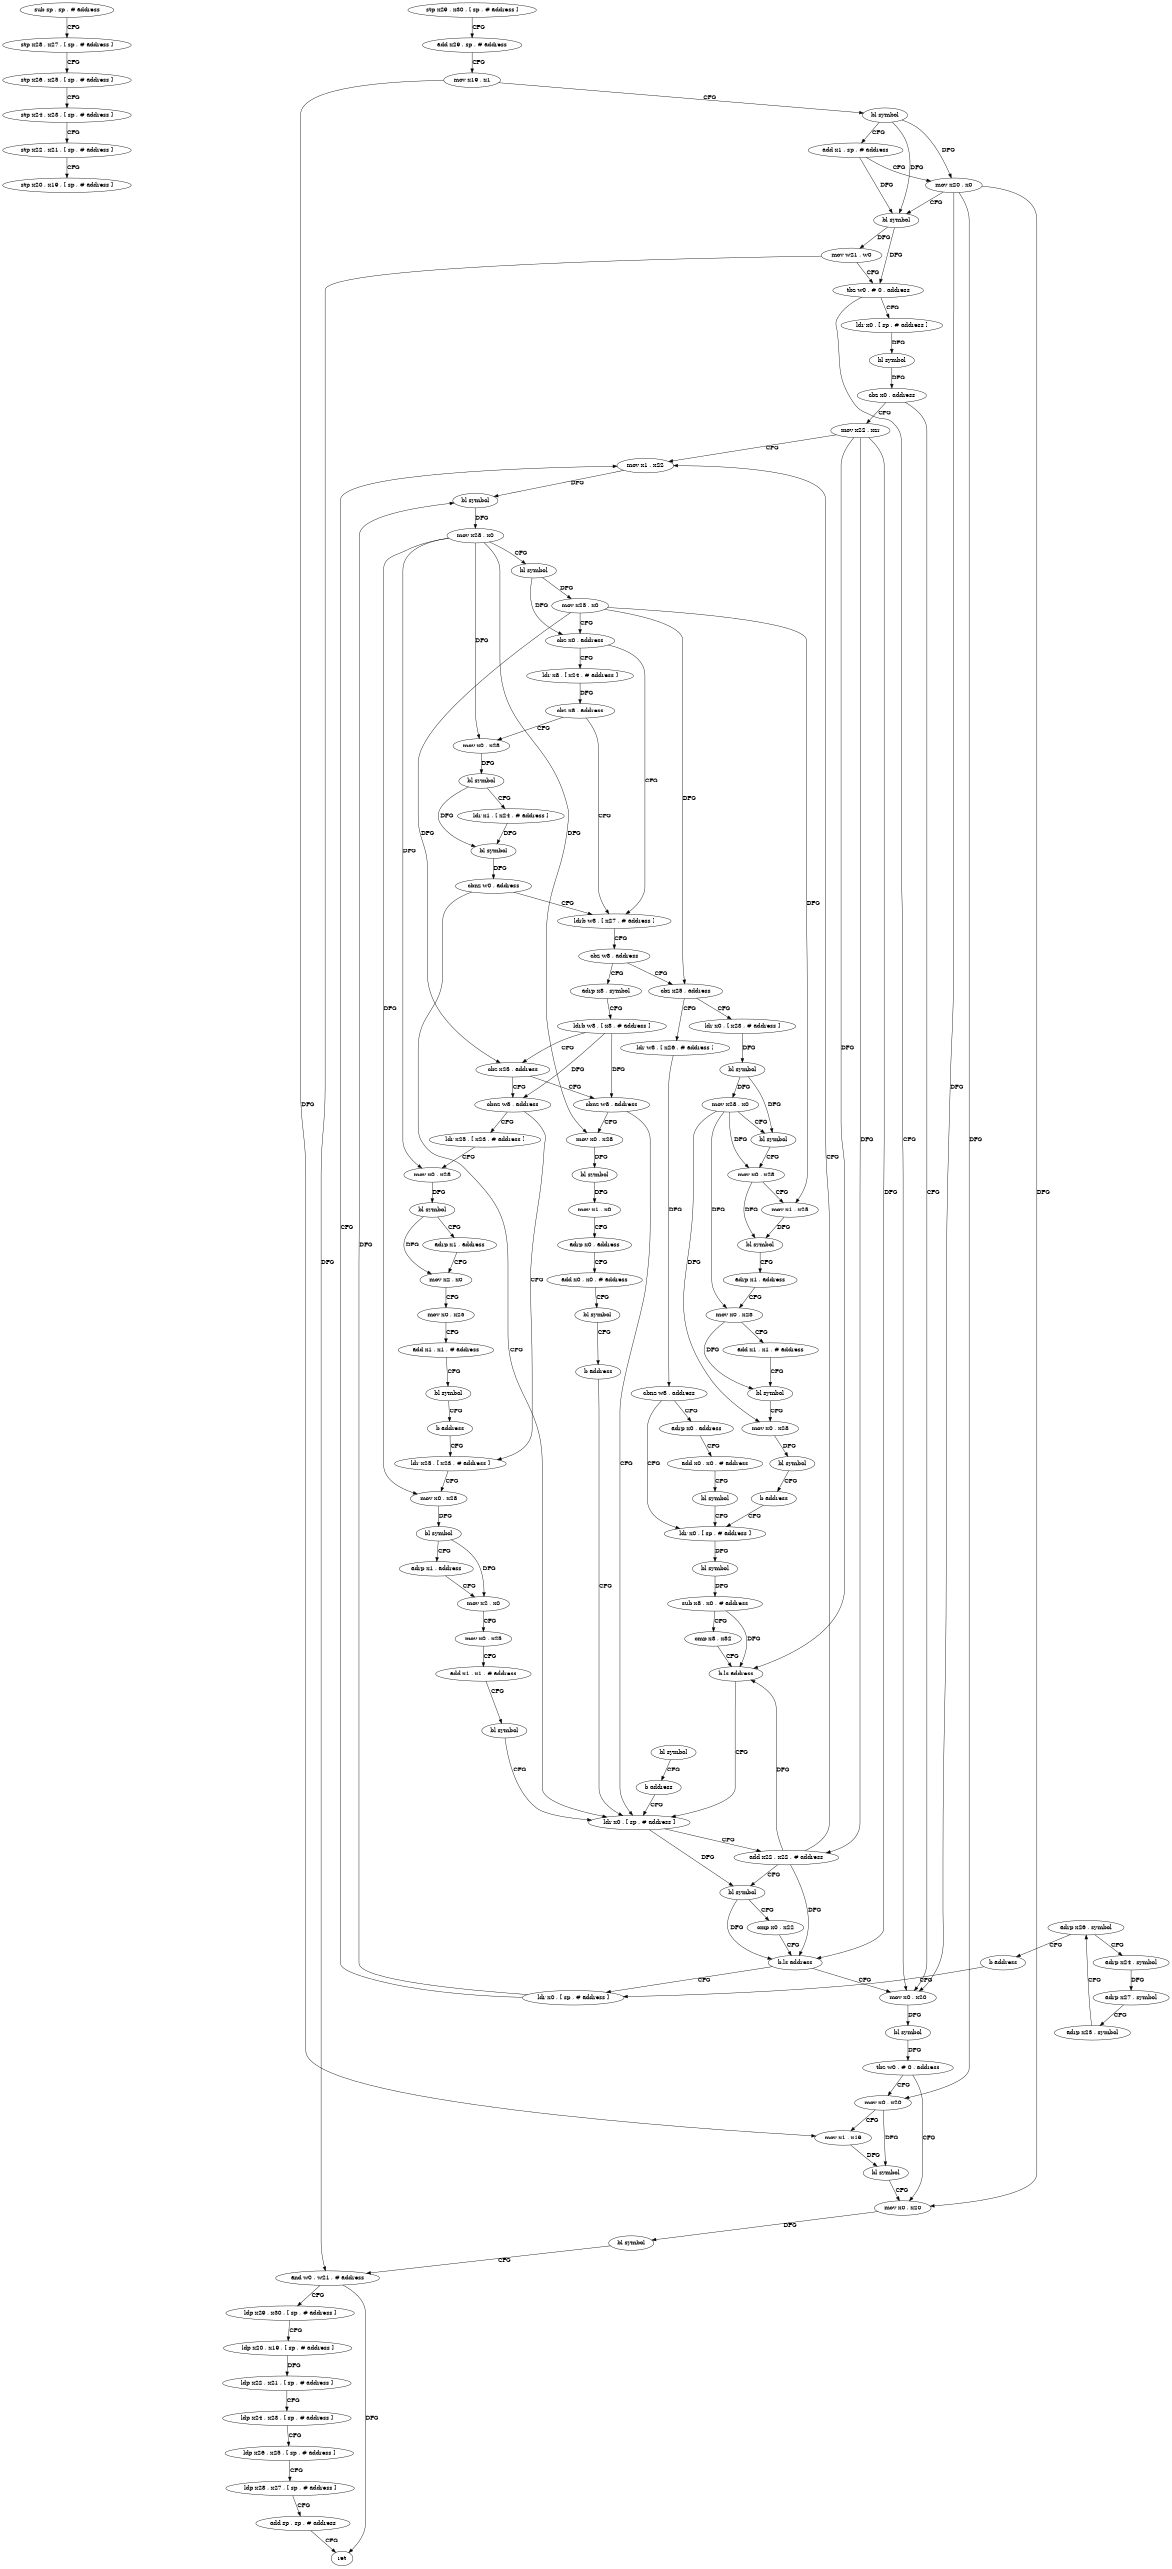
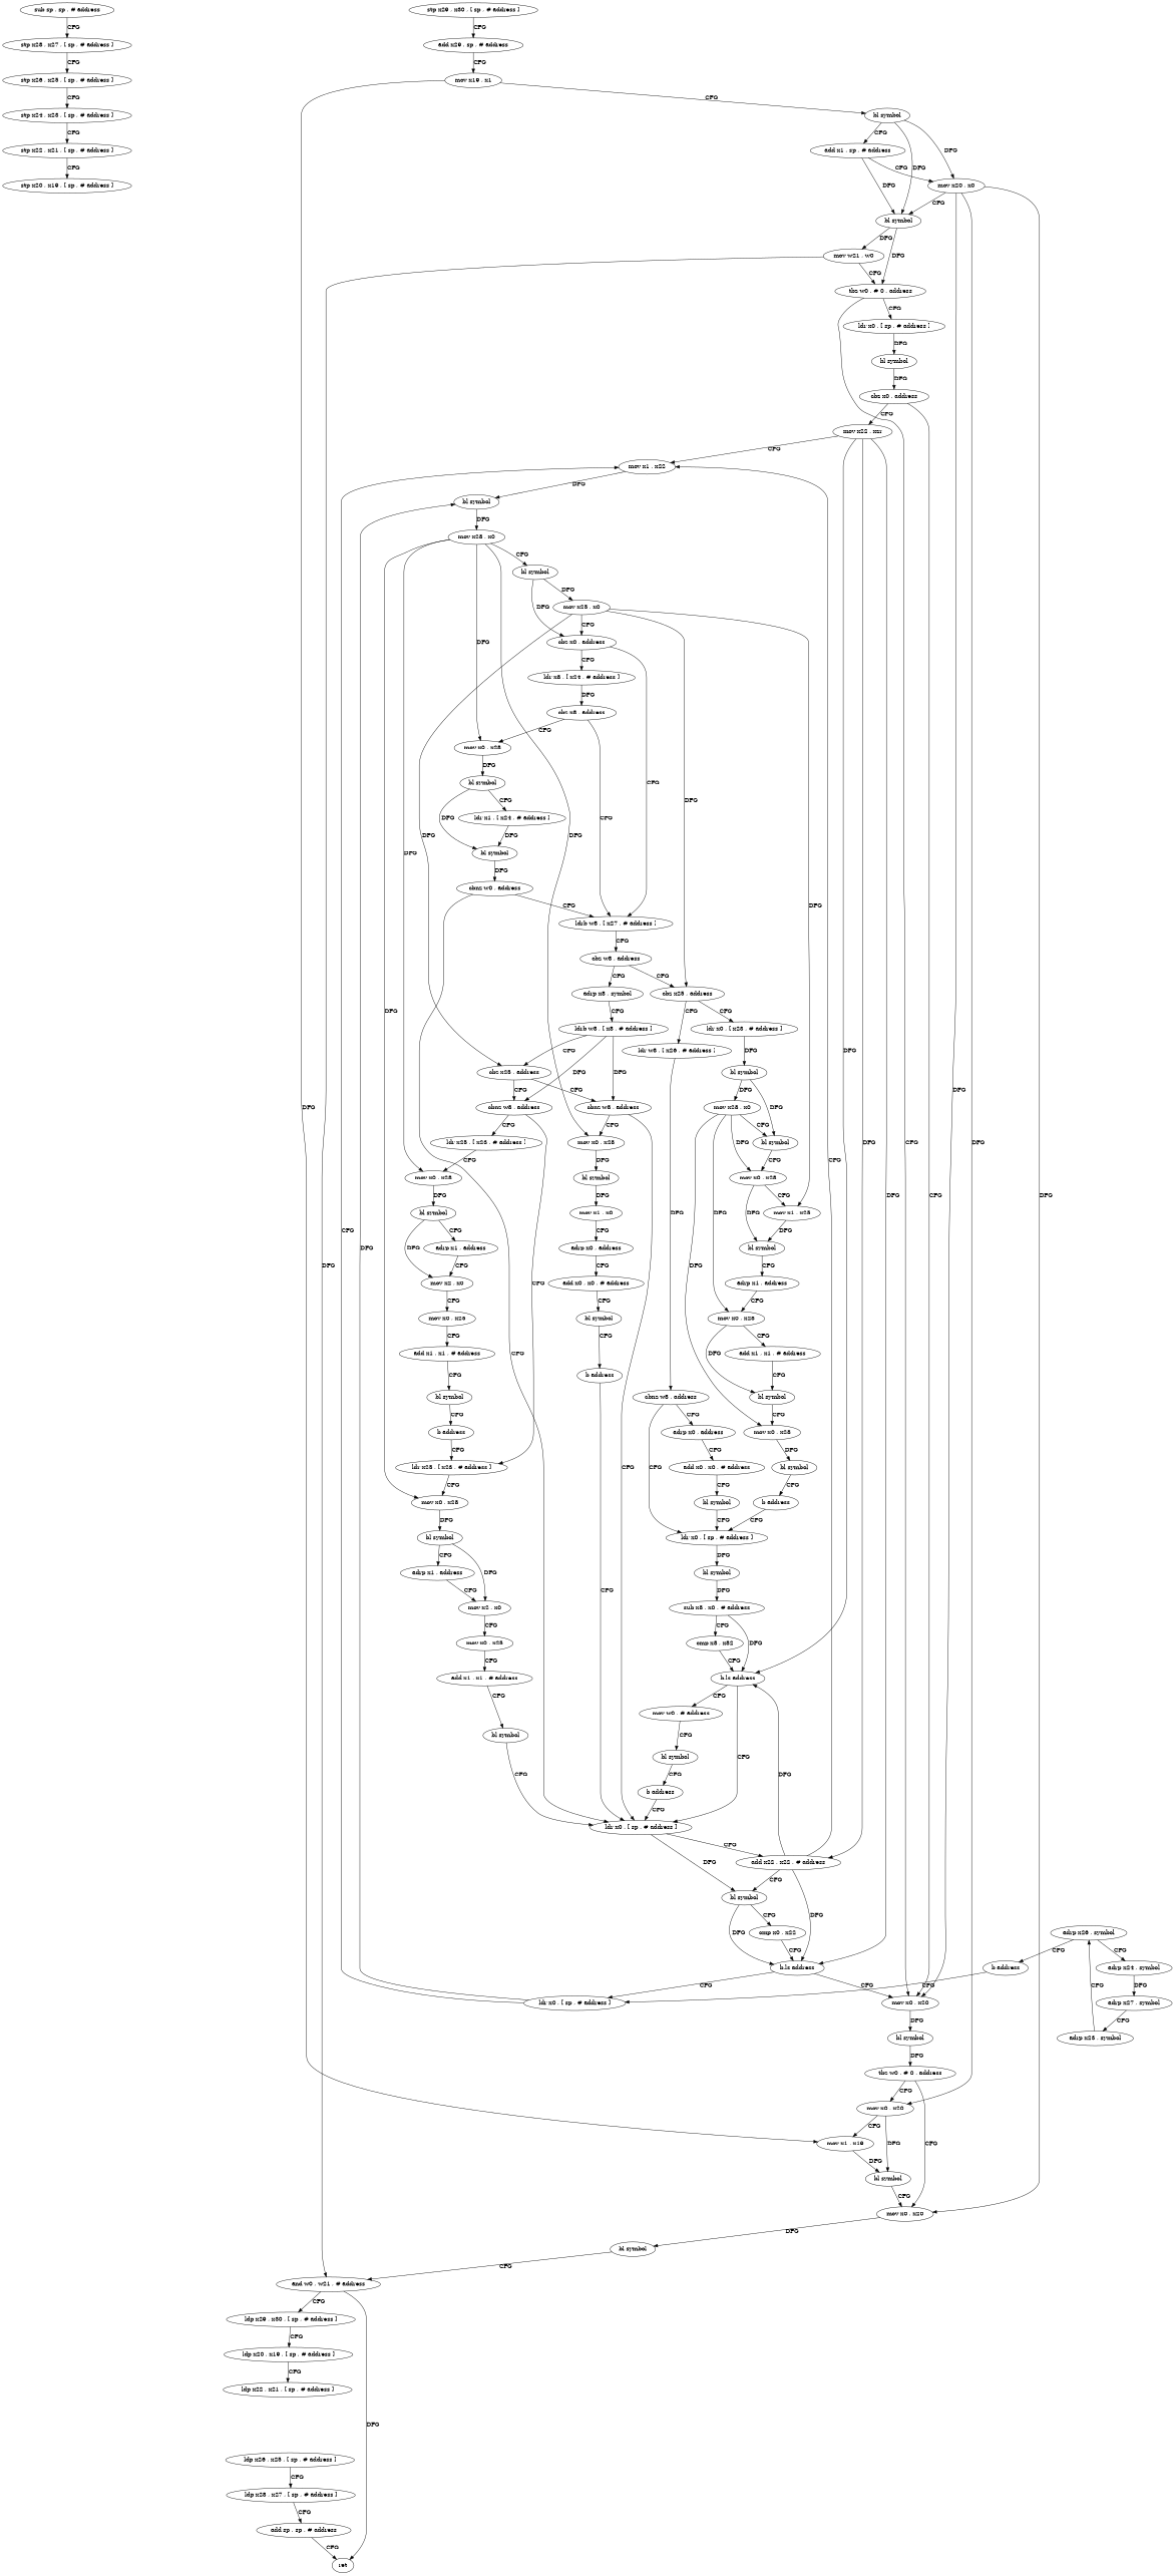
  digraph {
    n1 [label="sub sp , sp , # address"]
    n2 [label="stp x28 , x27 , [ sp , # address ]"]
    n3 [label="stp x26 , x25 , [ sp , # address ]"]
    n4 [label="stp x24 , x23 , [ sp , # address ]"]
    n5 [label="stp x22 , x21 , [ sp , # address ]"]
    n6 [label="stp x20 , x19 , [ sp , # address ]"]
    n7 [label="stp x29 , x30 , [ sp , # address ]"]
    n8 [label="add x29 , sp , # address"]
    n9 [label="mov x19 , x1"]
    n10 [label="bl symbol"]
    n11 [label="mov x1 , x19"]
    n12 [label="add x1 , sp , # address"]
    n13 [label="mov x20 , x0"]
    n14 [label="bl symbol"]
    n15 [label="bl symbol"]
    n16 [label="mov x0 , x20"]
    n17 [label="mov x0 , x20"]
    n18 [label="mov x0 , x20"]
    n19 [label="mov w21 , w0"]
    n20 [label="tbz w0 , # 0 , address"]
    n21 [label="bl symbol"]
    n22 [label="bl symbol"]
    n23 [label="and w0 , w21 , # address"]
    n24 [label="ldr x0 , [ sp , # address ]"]
    n25 [label="ldp x29 , x30 , [ sp , # address ]"]
    n26 [label=ret]
    n27 [label="bl symbol"]
    n28 [label="tbz w0 , # 0 , address"]
    n29 [label="cbz x0 , address"]
    n30 [label="mov x22 , xzr"]
    n31 [label="mov x1 , x22"]
    n32 [label="add x22 , x22 , # address"]
    n33 [label="b.ls address"]
    n34 [label="b.ls address"]
    n35 [label="adrp x24 , symbol"]
    n36 [label="adrp x27 , symbol"]
    n37 [label="bl symbol"]
    n38 [label="bl symbol"]
    n39 [label="ldr x0 , [ sp , # address ]"]
    n40 [label="ldr x0 , [ sp , # address ]"]
+   n41 [label="mov w0 , # address"]
    n42 [label="ldp x20 , x19 , [ sp , # address ]"]
    n43 [label="ldp x22 , x21 , [ sp , # address ]"]
-   n44 [label="ldp x24 , x23 , [ sp , # address ]"]
    n45 [label="ldp x26 , x25 , [ sp , # address ]"]
    n46 [label="ldp x28 , x27 , [ sp , # address ]"]
    n47 [label="add sp , sp , # address"]
    n48 [label="adrp x23 , symbol"]
    n49 [label="adrp x26 , symbol"]
    n50 [label="b address"]
    n51 [label="mov x28 , x0"]
    n52 [label="bl symbol"]
    n53 [label="mov x0 , x28"]
    n54 [label="mov x0 , x28"]
    n55 [label="mov x0 , x28"]
    n56 [label="mov x0 , x28"]
    n57 [label="mov x25 , x0"]
    n58 [label="cbz x0 , address"]
    n59 [label="bl symbol"]
    n60 [label="bl symbol"]
    n61 [label="bl symbol"]
    n62 [label="bl symbol"]
    n63 [label="cbz x25 , address"]
    n64 [label="cbz x25 , address"]
    n65 [label="mov x1 , x25"]
    n66 [label="ldrb w8 , [ x27 , # address ]"]
    n67 [label="ldr x8 , [ x24 , # address ]"]
    n68 [label="ldr w8 , [ x26 , # address ]"]
    n69 [label="ldr x0 , [ x23 , # address ]"]
    n70 [label="cbnz w8 , address"]
    n71 [label="cbnz w8 , address"]
    n72 [label="bl symbol"]
    n73 [label="cbz w8 , address"]
    n74 [label="cbz x8 , address"]
    n75 [label="adrp x8 , symbol"]
    n76 [label="ldrb w8 , [ x8 , # address ]"]
    n77 [label="cbnz w8 , address"]
    n78 [label="bl symbol"]
    n79 [label="ldr x1 , [ x24 , # address ]"]
    n80 [label="bl symbol"]
    n81 [label="ldr x25 , [ x23 , # address ]"]
    n82 [label="ldr x25 , [ x23 , # address ]"]
    n83 [label="ldr x0 , [ sp , # address ]"]
    n84 [label="adrp x0 , address"]
    n85 [label="mov x28 , x0"]
    n86 [label="bl symbol"]
    n87 [label="cbnz w0 , address"]
    n88 [label="cmp x0 , x22"]
    n89 [label="mov x1 , x0"]
    n90 [label="bl symbol"]
    n91 [label="add x0 , x0 , # address"]
    n92 [label="sub x8 , x0 , # address"]
    n93 [label="bl symbol"]
    n94 [label="mov x0 , x28"]
    n95 [label="mov x0 , x28"]
    n96 [label="mov x0 , x28"]
    n97 [label="add x1 , x1 , # address"]
    n98 [label="bl symbol"]
    n99 [label="bl symbol"]
    n100 [label="adrp x1 , address"]
    n101 [label="b address"]
    n102 [label="adrp x0 , address"]
    n103 [label="add x0 , x0 , # address"]
    n104 [label="bl symbol"]
    n105 [label="b address"]
    n106 [label="adrp x1 , address"]
    n107 [label="mov x2 , x0"]
    n108 [label="mov x0 , x25"]
    n109 [label="add x1 , x1 , # address"]
    n110 [label="bl symbol"]
    n111 [label="adrp x1 , address"]
    n112 [label="mov x2 , x0"]
    n113 [label="mov x0 , x25"]
    n114 [label="add x1 , x1 , # address"]
    n115 [label="bl symbol"]
    n116 [label="b address"]
    n117 [label="cmp x8 , x82"]
    n118 [label="bl symbol"]
    n119 [label="b address"]
    n1 -> n2 [label=CFG]
    n2 -> n3 [label=CFG]
    n3 -> n4 [label=CFG]
    n4 -> n5 [label=CFG]
    n5 -> n6 [label=CFG]
    n7 -> n8 [label=CFG]
    n8 -> n9 [label=CFG]
    n9 -> n10 [label=CFG]
    n9 -> n11 [label=DFG]
    n10 -> n12 [label=CFG]
    n10 -> n13 [label=DFG]
    n10 -> n14 [label=DFG]
    n11 -> n15 [label=DFG]
    n12 -> n13 [label=CFG]
    n12 -> n14 [label=DFG]
    n13 -> n14 [label=CFG]
    n13 -> n16 [label=DFG]
    n13 -> n17 [label=DFG]
    n13 -> n18 [label=DFG]
    n14 -> n19 [label=DFG]
    n14 -> n20 [label=DFG]
    n15 -> n17 [label=CFG]
    n16 -> n21 [label=DFG]
    n17 -> n22 [label=DFG]
    n18 -> n11 [label=CFG]
    n18 -> n15 [label=DFG]
    n19 -> n20 [label=CFG]
    n19 -> n23 [label=DFG]
    n20 -> n16 [label=CFG]
    n20 -> n24 [label=CFG]
    n21 -> n28 [label=DFG]
    n22 -> n23 [label=CFG]
    n23 -> n25 [label=CFG]
    n23 -> n26 [label=DFG]
    n24 -> n27 [label=DFG]
    n25 -> n42 [label=CFG]
    n27 -> n29 [label=DFG]
    n28 -> n17 [label=CFG]
    n28 -> n18 [label=CFG]
    n29 -> n16 [label=CFG]
    n29 -> n30 [label=CFG]
    n30 -> n31 [label=CFG]
    n30 -> n32 [label=DFG]
    n30 -> n33 [label=DFG]
    n30 -> n34 [label=DFG]
    n31 -> n37 [label=DFG]
    n32 -> n31 [label=CFG]
    n32 -> n33 [label=DFG]
    n32 -> n34 [label=DFG]
    n32 -> n38 [label=CFG]
    n33 -> n16 [label=CFG]
    n33 -> n39 [label=CFG]
    n34 -> n40 [label=CFG]
+   n34 -> n41 [label=CFG]
    n35 -> n36 [label=DFG]
    n36 -> n48 [label=CFG]
    n37 -> n51 [label=DFG]
    n38 -> n33 [label=DFG]
    n38 -> n88 [label=CFG]
    n39 -> n31 [label=CFG]
    n39 -> n37 [label=DFG]
    n40 -> n32 [label=CFG]
    n40 -> n38 [label=DFG]
-   n42 -> n43 [label=DFG]
-   n43 -> n44 [label=CFG]
-   n44 -> n45 [label=CFG]
+   n41 -> n118 [label=CFG]
+   n42 -> n43 [label=CFG]
    n45 -> n46 [label=CFG]
    n46 -> n47 [label=CFG]
    n47 -> n26 [label=CFG]
    n48 -> n49 [label=CFG]
    n49 -> n35 [label=CFG]
    n49 -> n50 [label=CFG]
    n50 -> n39 [label=CFG]
    n51 -> n52 [label=CFG]
    n51 -> n53 [label=DFG]
    n51 -> n54 [label=DFG]
    n51 -> n55 [label=DFG]
    n51 -> n56 [label=DFG]
    n52 -> n57 [label=DFG]
    n52 -> n58 [label=DFG]
    n53 -> n59 [label=DFG]
    n54 -> n60 [label=DFG]
    n55 -> n61 [label=DFG]
    n56 -> n62 [label=DFG]
    n57 -> n58 [label=CFG]
    n57 -> n63 [label=DFG]
    n57 -> n64 [label=DFG]
    n57 -> n65 [label=DFG]
    n58 -> n66 [label=CFG]
    n58 -> n67 [label=CFG]
    n59 -> n79 [label=CFG]
    n59 -> n80 [label=DFG]
    n60 -> n89 [label=DFG]
    n61 -> n106 [label=CFG]
    n61 -> n107 [label=DFG]
    n62 -> n111 [label=CFG]
    n62 -> n112 [label=DFG]
    n63 -> n68 [label=CFG]
    n63 -> n69 [label=CFG]
    n64 -> n70 [label=CFG]
    n64 -> n71 [label=CFG]
    n65 -> n72 [label=DFG]
    n66 -> n73 [label=CFG]
    n67 -> n74 [label=DFG]
    n68 -> n77 [label=DFG]
    n69 -> n78 [label=DFG]
    n70 -> n40 [label=CFG]
    n70 -> n54 [label=CFG]
    n71 -> n81 [label=CFG]
    n71 -> n82 [label=CFG]
    n72 -> n100 [label=CFG]
    n73 -> n63 [label=CFG]
    n73 -> n75 [label=CFG]
    n74 -> n53 [label=CFG]
    n74 -> n66 [label=CFG]
    n75 -> n76 [label=CFG]
    n76 -> n64 [label=CFG]
    n76 -> n70 [label=DFG]
    n76 -> n71 [label=DFG]
    n77 -> n83 [label=CFG]
    n77 -> n84 [label=CFG]
    n78 -> n85 [label=DFG]
    n78 -> n86 [label=DFG]
    n79 -> n80 [label=DFG]
    n80 -> n87 [label=DFG]
    n81 -> n55 [label=CFG]
    n82 -> n56 [label=CFG]
    n83 -> n90 [label=DFG]
    n84 -> n91 [label=CFG]
    n85 -> n86 [label=CFG]
    n85 -> n94 [label=DFG]
    n85 -> n95 [label=DFG]
    n85 -> n96 [label=DFG]
    n86 -> n94 [label=CFG]
    n87 -> n40 [label=CFG]
    n87 -> n66 [label=CFG]
    n88 -> n33 [label=CFG]
    n89 -> n102 [label=CFG]
    n90 -> n92 [label=DFG]
    n91 -> n93 [label=CFG]
    n92 -> n34 [label=DFG]
    n92 -> n117 [label=CFG]
    n93 -> n83 [label=CFG]
    n94 -> n65 [label=CFG]
    n94 -> n72 [label=DFG]
    n95 -> n97 [label=CFG]
    n95 -> n98 [label=DFG]
    n96 -> n99 [label=DFG]
    n97 -> n98 [label=CFG]
    n98 -> n96 [label=CFG]
    n99 -> n101 [label=CFG]
    n100 -> n95 [label=CFG]
    n101 -> n83 [label=CFG]
    n102 -> n103 [label=CFG]
    n103 -> n104 [label=CFG]
    n104 -> n105 [label=CFG]
    n105 -> n40 [label=CFG]
    n106 -> n107 [label=CFG]
    n107 -> n108 [label=CFG]
    n108 -> n109 [label=CFG]
    n109 -> n110 [label=CFG]
    n110 -> n40 [label=CFG]
    n111 -> n112 [label=CFG]
    n112 -> n113 [label=CFG]
    n113 -> n114 [label=CFG]
    n114 -> n115 [label=CFG]
    n115 -> n116 [label=CFG]
    n116 -> n81 [label=CFG]
    n117 -> n34 [label=CFG]
    n118 -> n119 [label=CFG]
    n119 -> n40 [label=CFG]
  }
